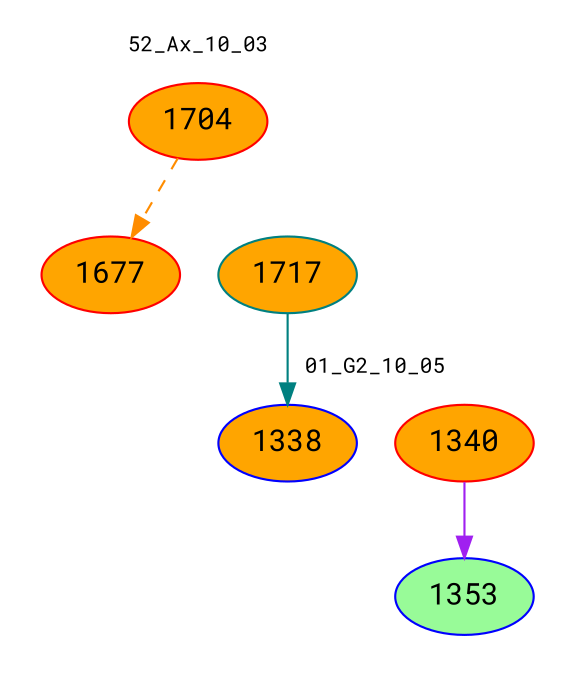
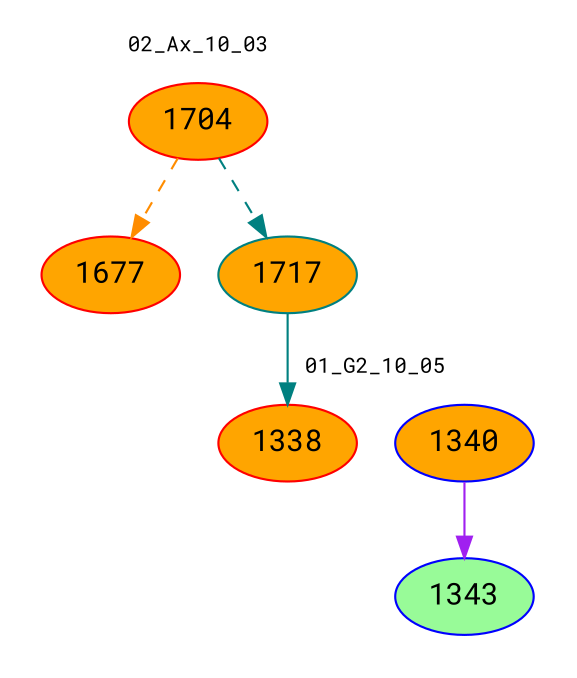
  digraph {
    fontname="Roboto Mono"
    node [color=red fillcolor=orange fontname="Roboto Mono" style=filled]
    edge [color=teal fontname="Roboto Mono" style=dashed]
    n1 [label=1704]
    n2 [label=1677]
    n3 [color=teal label=1717]
-   n4 [label=1340]
-   n5 [color=blue label=1338]
-   n6 [color=blue fillcolor=palegreen label=1353]
+   n4 [color=blue label=1340]
+   n5 [label=1338]
+   n6 [color=blue fillcolor=palegreen label=1343]
    subgraph cluster_1 {
      color=white
      fontsize=10
-     label="52_Ax_10_03"
+     label="02_Ax_10_03"
      n1
      n2
      n3
    }
    subgraph cluster_2 {
      color=white
      fontsize=10
      label="01_G2_10_05"
      n4
      n5
      n6
    }
    n1 -> n2 [color=darkorange]
+   n1 -> n3
    n3 -> n5 [style=solid]
    n4 -> n6 [color=purple style=solid]
  }
